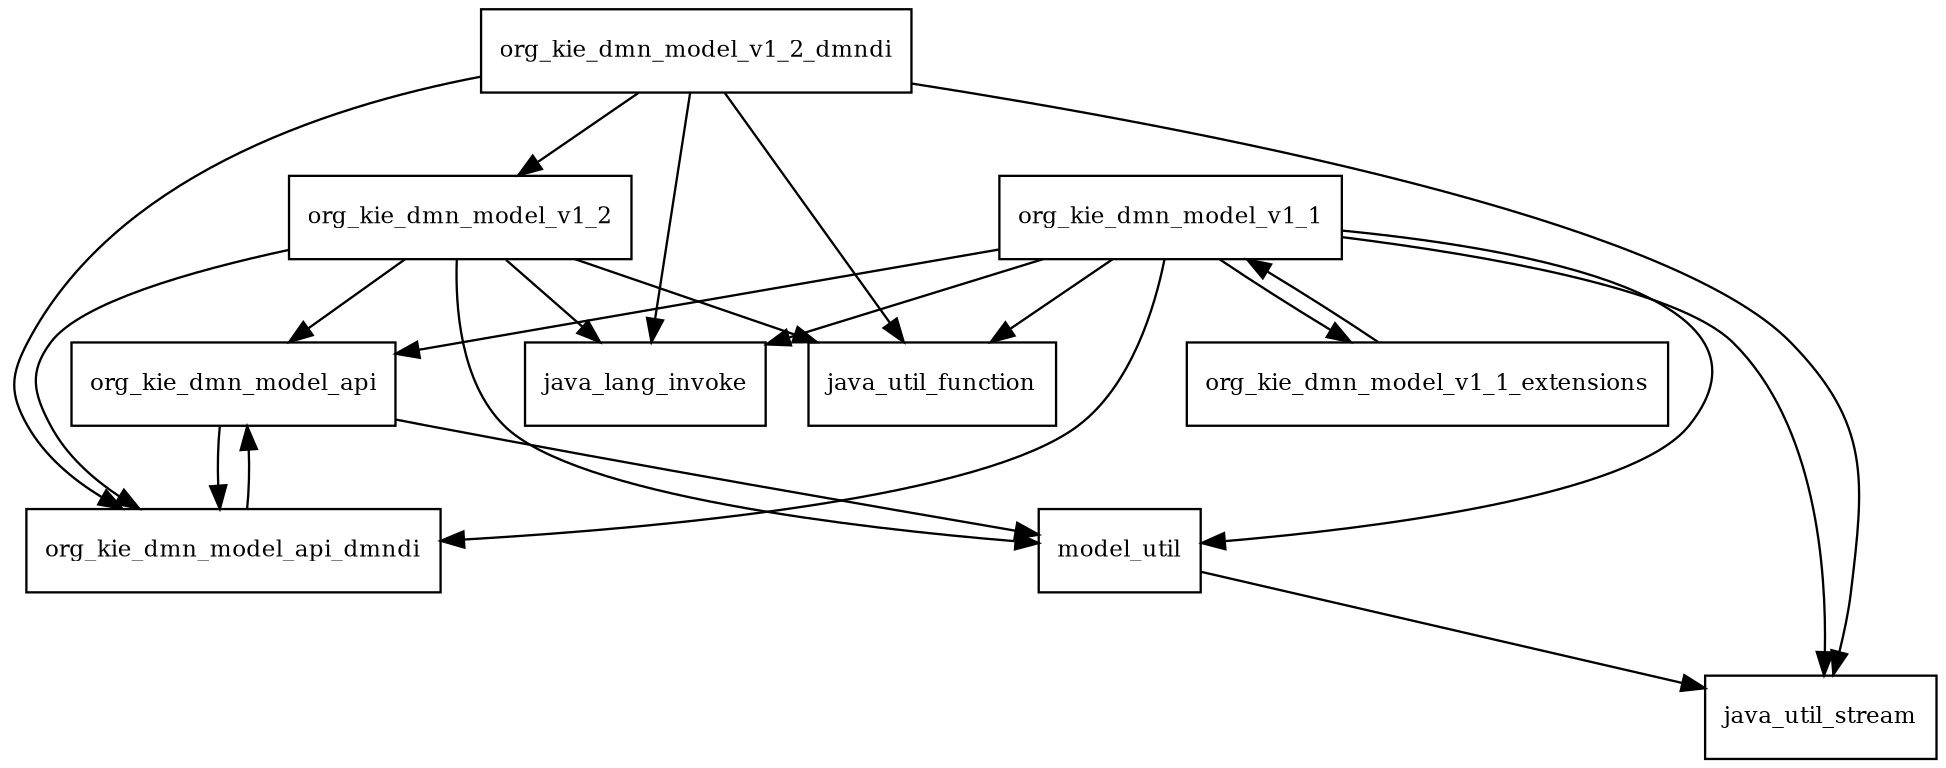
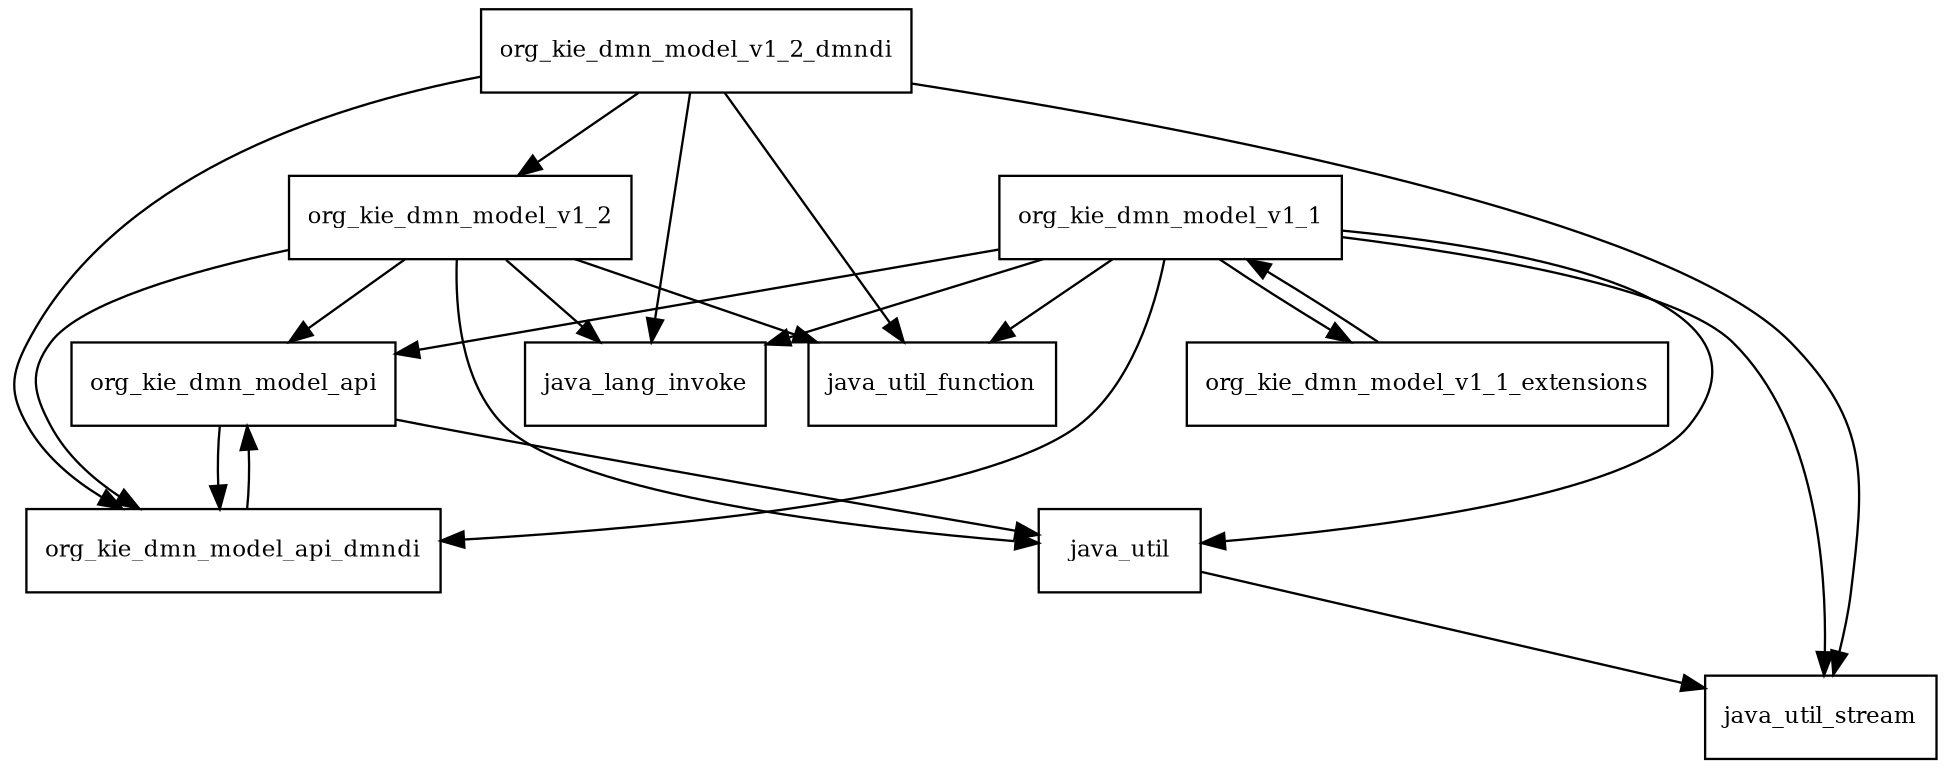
  digraph {
    node [fontsize=10.0 shape=box]
    org_kie_dmn_model_api
-   java_util [label=model_util]
+   java_util
    org_kie_dmn_model_api_dmndi
    java_util_stream
    org_kie_dmn_model_v1_1
    java_lang_invoke
    java_util_function
    org_kie_dmn_model_v1_1_extensions
    org_kie_dmn_model_v1_2
    org_kie_dmn_model_v1_2_dmndi
    org_kie_dmn_model_api -> java_util
    org_kie_dmn_model_api -> org_kie_dmn_model_api_dmndi
    java_util -> java_util_stream
    org_kie_dmn_model_api_dmndi -> org_kie_dmn_model_api
    org_kie_dmn_model_v1_1 -> org_kie_dmn_model_api
    org_kie_dmn_model_v1_1 -> java_util
    org_kie_dmn_model_v1_1 -> org_kie_dmn_model_api_dmndi
    org_kie_dmn_model_v1_1 -> java_util_stream
    org_kie_dmn_model_v1_1 -> java_lang_invoke
    org_kie_dmn_model_v1_1 -> java_util_function
    org_kie_dmn_model_v1_1 -> org_kie_dmn_model_v1_1_extensions
    org_kie_dmn_model_v1_1_extensions -> org_kie_dmn_model_v1_1
    org_kie_dmn_model_v1_2 -> org_kie_dmn_model_api
    org_kie_dmn_model_v1_2 -> java_util
    org_kie_dmn_model_v1_2 -> org_kie_dmn_model_api_dmndi
    org_kie_dmn_model_v1_2 -> java_lang_invoke
    org_kie_dmn_model_v1_2 -> java_util_function
    org_kie_dmn_model_v1_2_dmndi -> org_kie_dmn_model_api_dmndi
    org_kie_dmn_model_v1_2_dmndi -> java_util_stream
    org_kie_dmn_model_v1_2_dmndi -> java_lang_invoke
    org_kie_dmn_model_v1_2_dmndi -> java_util_function
    org_kie_dmn_model_v1_2_dmndi -> org_kie_dmn_model_v1_2
  }
